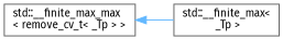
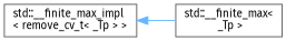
  digraph {
    rankdir=LR
    fontname="Fira Sans"
    node [color=grey40 fillcolor=white fontname="Fira Sans" fontsize=10 shape=box style=filled]
-   n1 [height=0.2 label="std::__finite_max_max\l\< remove_cv_t\< _Tp \> \>" width=0.4]
+   n1 [height=0.2 label="std::__finite_max_impl\l\< remove_cv_t\< _Tp \> \>" width=0.4]
    n2 [height=0.2 label="std::__finite_max\<\l _Tp \>" width=0.4]
    n1 -> n2 [color=steelblue1 dir=back fontname="Fira Sans" fontsize=10 labelfontname=Helvetica labelfontsize=10 style=solid]
  }
